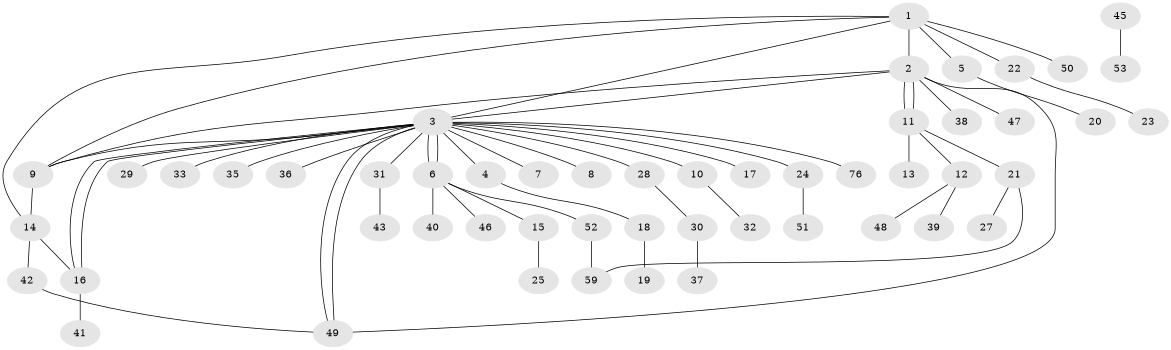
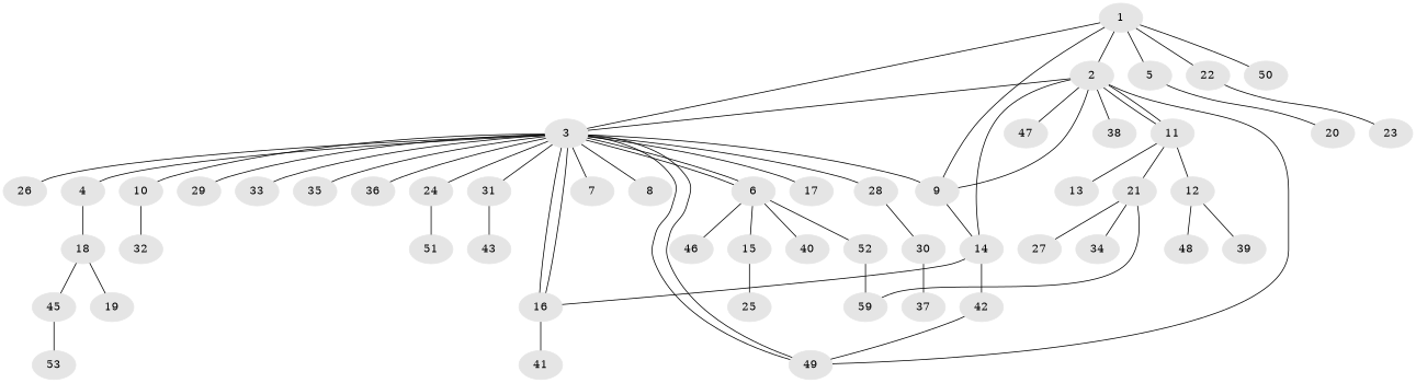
  graph {
    node [color=gray90 style=filled]
    1
    2
    3
    5
    9
    14
    22
    50
    11
    38
    47
    49
    4
    6
    7
    8
    10
    16
    17
    24
-   26 [label=76]
+   26
    28
    29
    31
    33
    35
    36
    20
    42
    23
    12
    13
    21
    18
    15
    40
    46
    52
    32
    41
    51
    30
    43
    19
    45
    25
    n47 [label=59]
    39
    48
    27
+   34
    53
    37
    1 -- 2
    1 -- 3
    1 -- 5
    1 -- 9
-   1 -- 14
+   2 -- 14
    1 -- 22
    1 -- 50
    2 -- 3
    2 -- 9
    2 -- 11
    2 -- 11
    2 -- 38
    2 -- 47
    2 -- 49
    3 -- 9
    3 -- 49
    3 -- 49
    3 -- 4
    3 -- 6
    3 -- 6
    3 -- 7
    3 -- 8
    3 -- 10
    3 -- 16
    3 -- 16
    3 -- 17
    3 -- 24
    3 -- 26
    3 -- 28
    3 -- 29
    3 -- 31
    3 -- 33
    3 -- 35
    3 -- 36
    5 -- 20
    9 -- 14
    14 -- 16
    14 -- 42
    22 -- 23
    11 -- 12
    11 -- 13
    11 -- 21
    4 -- 18
    6 -- 15
    6 -- 40
    6 -- 46
    6 -- 52
    10 -- 32
    16 -- 41
    24 -- 51
    28 -- 30
    31 -- 43
    42 -- 49
    12 -- 39
    12 -- 48
    21 -- n47
    21 -- 27
+   21 -- 34
    18 -- 19
+   18 -- 45
    15 -- 25
    52 -- n47
    30 -- 37
    45 -- 53
  }
